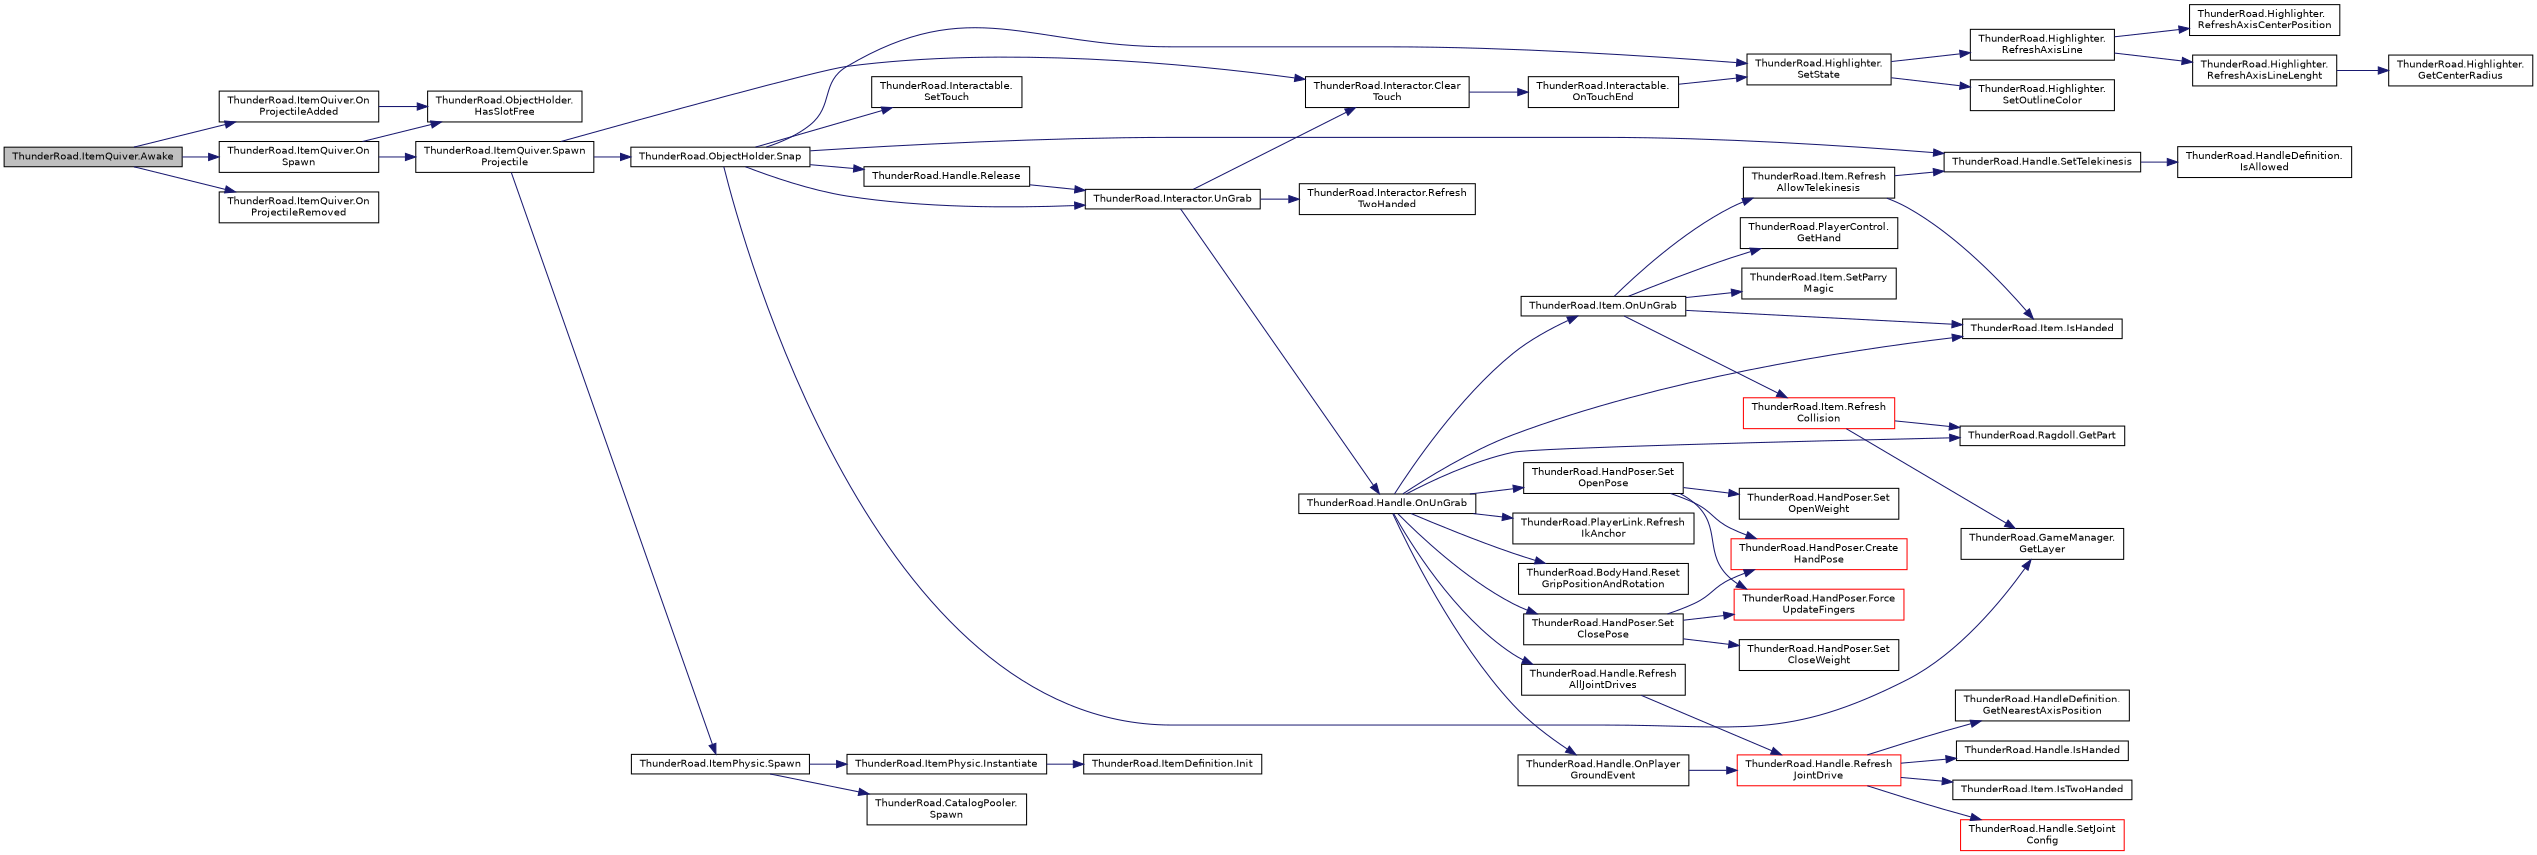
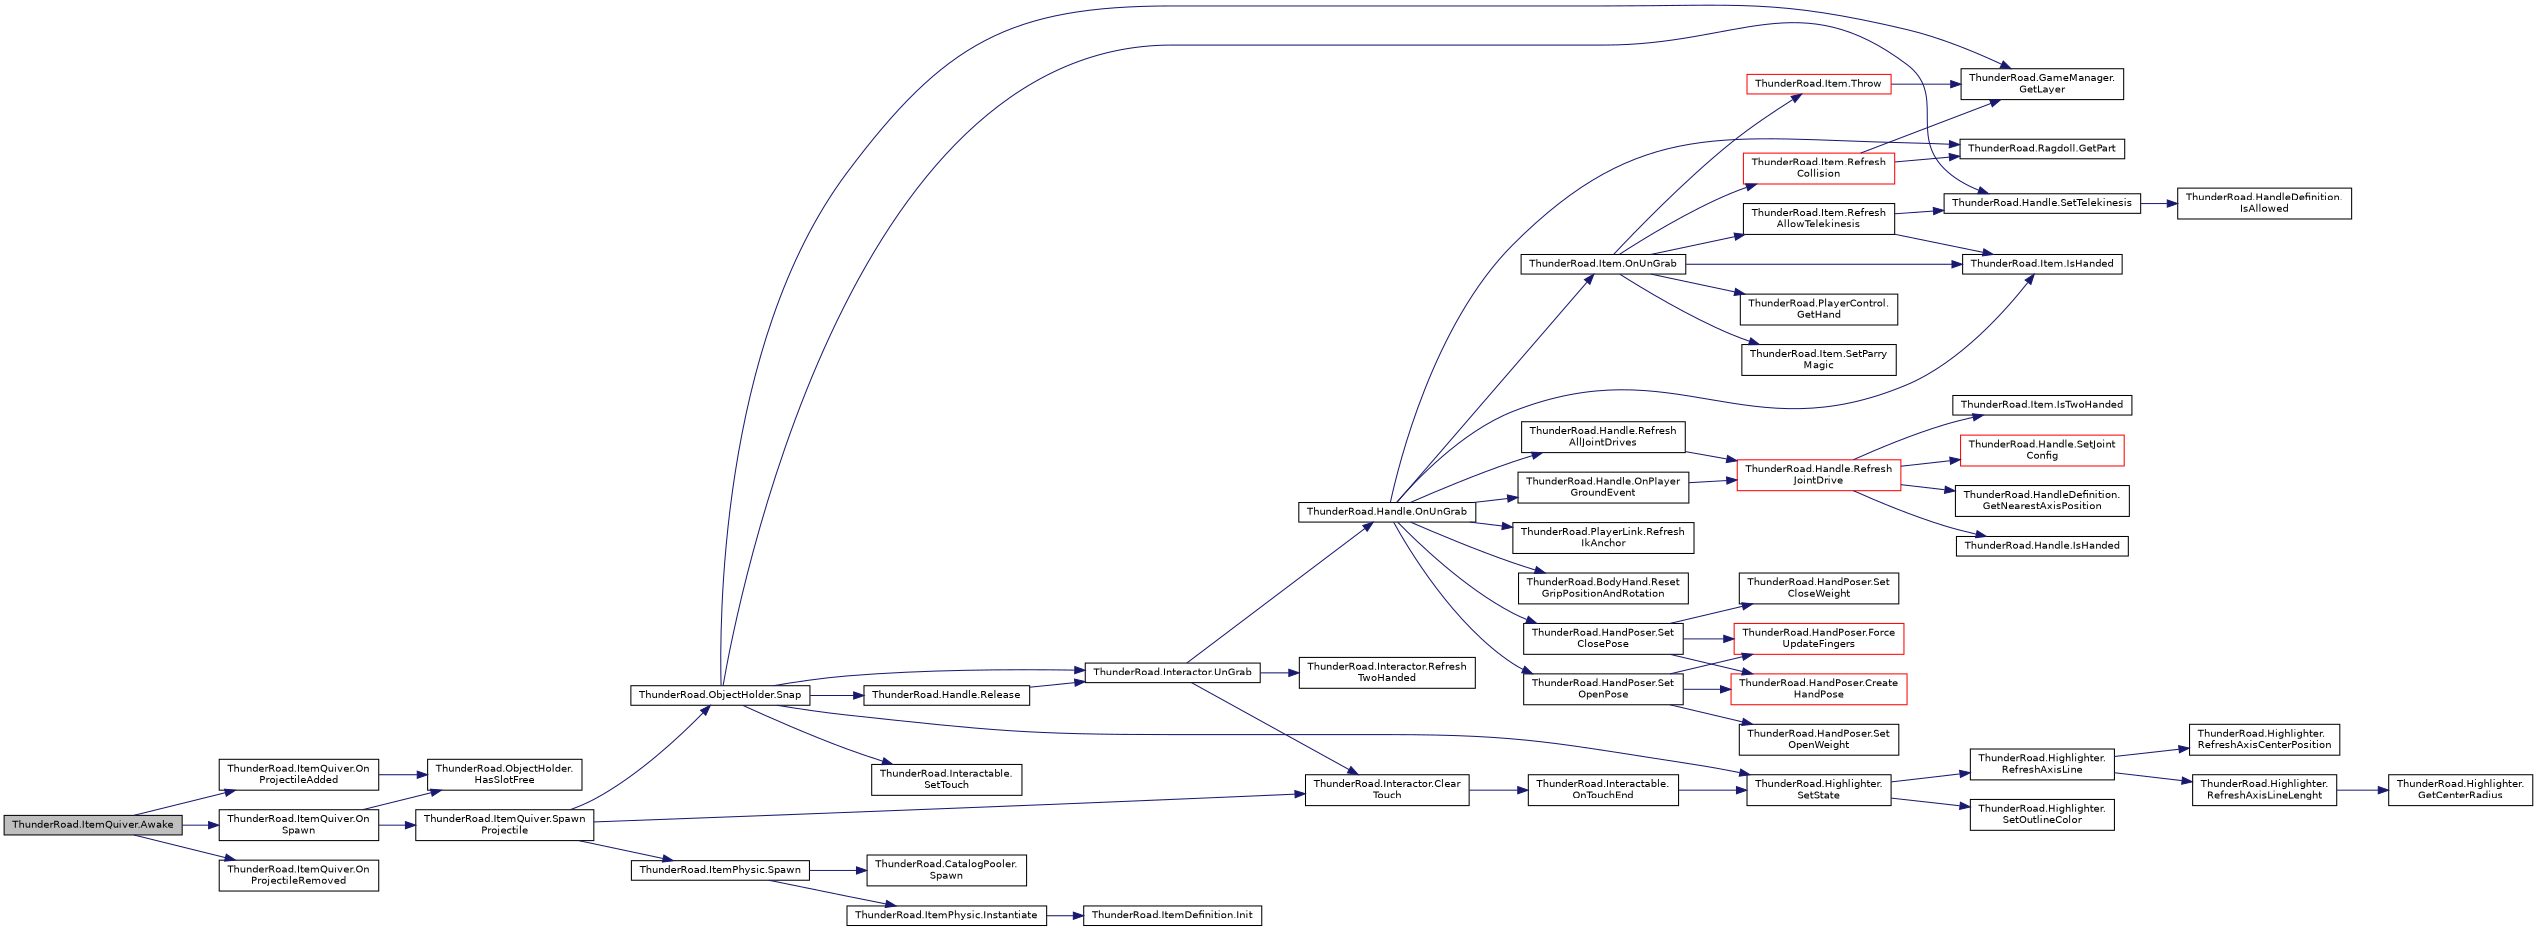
  digraph {
    rankdir=LR
    node [color=black fillcolor=white fontname=Helvetica fontsize=10 shape=record style=filled]
    edge [color=midnightblue fontname=Helvetica fontsize=10 labelfontname=Helvetica labelfontsize=10 style=solid]
    n1 [fillcolor=grey75 fontcolor=black height=0.2 label="ThunderRoad.ItemQuiver.Awake" width=0.4]
    n2 [height=0.2 label="ThunderRoad.ItemQuiver.On\lProjectileAdded" width=0.4]
    n3 [height=0.2 label="ThunderRoad.ItemQuiver.On\lProjectileRemoved" width=0.4]
    n4 [height=0.2 label="ThunderRoad.ItemQuiver.On\lSpawn" width=0.4]
    n5 [height=0.2 label="ThunderRoad.ObjectHolder.\lHasSlotFree" width=0.4]
    n6 [height=0.2 label="ThunderRoad.ItemQuiver.Spawn\lProjectile" width=0.4]
    n7 [height=0.2 label="ThunderRoad.Interactor.Clear\lTouch" width=0.4]
    n8 [height=0.2 label="ThunderRoad.ObjectHolder.Snap" width=0.4]
    n9 [height=0.2 label="ThunderRoad.ItemPhysic.Spawn" width=0.4]
    n10 [height=0.2 label="ThunderRoad.Interactable.\lOnTouchEnd" width=0.4]
    n11 [height=0.2 label="ThunderRoad.Highlighter.\lSetState" width=0.4]
    n12 [height=0.2 label="ThunderRoad.GameManager.\lGetLayer" width=0.4]
    n13 [height=0.2 label="ThunderRoad.Handle.Release" width=0.4]
    n14 [height=0.2 label="ThunderRoad.Handle.SetTelekinesis" width=0.4]
    n15 [height=0.2 label="ThunderRoad.Interactable.\lSetTouch" width=0.4]
    n16 [height=0.2 label="ThunderRoad.Interactor.UnGrab" width=0.4]
    n17 [height=0.2 label="ThunderRoad.ItemPhysic.Instantiate" width=0.4]
    n18 [height=0.2 label="ThunderRoad.CatalogPooler.\lSpawn" width=0.4]
    n19 [height=0.2 label="ThunderRoad.Highlighter.\lRefreshAxisLine" width=0.4]
    n20 [height=0.2 label="ThunderRoad.Highlighter.\lSetOutlineColor" width=0.4]
    n21 [height=0.2 label="ThunderRoad.Highlighter.\lRefreshAxisCenterPosition" width=0.4]
    n22 [height=0.2 label="ThunderRoad.Highlighter.\lRefreshAxisLineLenght" width=0.4]
    n23 [height=0.2 label="ThunderRoad.Highlighter.\lGetCenterRadius" width=0.4]
    n24 [height=0.2 label="ThunderRoad.HandleDefinition.\lIsAllowed" width=0.4]
    n25 [height=0.2 label="ThunderRoad.Handle.OnUnGrab" width=0.4]
    n26 [height=0.2 label="ThunderRoad.Interactor.Refresh\lTwoHanded" width=0.4]
    n27 [height=0.2 label="ThunderRoad.Ragdoll.GetPart" width=0.4]
    n28 [height=0.2 label="ThunderRoad.Item.IsHanded" width=0.4]
    n29 [height=0.2 label="ThunderRoad.Handle.OnPlayer\lGroundEvent" width=0.4]
    n30 [height=0.2 label="ThunderRoad.Item.OnUnGrab" width=0.4]
    n31 [height=0.2 label="ThunderRoad.Handle.Refresh\lAllJointDrives" width=0.4]
    n32 [height=0.2 label="ThunderRoad.PlayerLink.Refresh\lIkAnchor" width=0.4]
    n33 [height=0.2 label="ThunderRoad.BodyHand.Reset\lGripPositionAndRotation" width=0.4]
    n34 [height=0.2 label="ThunderRoad.HandPoser.Set\lClosePose" width=0.4]
    n35 [height=0.2 label="ThunderRoad.HandPoser.Set\lOpenPose" width=0.4]
    n36 [color=red height=0.2 label="ThunderRoad.Handle.Refresh\lJointDrive" width=0.4]
    n37 [height=0.2 label="ThunderRoad.PlayerControl.\lGetHand" width=0.4]
    n38 [height=0.2 label="ThunderRoad.Item.Refresh\lAllowTelekinesis" width=0.4]
    n39 [color=red height=0.2 label="ThunderRoad.Item.Refresh\lCollision" width=0.4]
    n40 [height=0.2 label="ThunderRoad.Item.SetParry\lMagic" width=0.4]
+   n41 [color=red height=0.2 label="ThunderRoad.Item.Throw" width=0.4]
    n42 [color=red height=0.2 label="ThunderRoad.HandPoser.Create\lHandPose" width=0.4]
    n43 [color=red height=0.2 label="ThunderRoad.HandPoser.Force\lUpdateFingers" width=0.4]
    n44 [height=0.2 label="ThunderRoad.HandPoser.Set\lCloseWeight" width=0.4]
    n45 [height=0.2 label="ThunderRoad.HandPoser.Set\lOpenWeight" width=0.4]
    n46 [height=0.2 label="ThunderRoad.HandleDefinition.\lGetNearestAxisPosition" width=0.4]
    n47 [height=0.2 label="ThunderRoad.Handle.IsHanded" width=0.4]
    n48 [height=0.2 label="ThunderRoad.Item.IsTwoHanded" width=0.4]
    n49 [color=red height=0.2 label="ThunderRoad.Handle.SetJoint\lConfig" width=0.4]
    n50 [height=0.2 label="ThunderRoad.ItemDefinition.Init" width=0.4]
    n1 -> n2
    n1 -> n3
    n1 -> n4
    n2 -> n5
    n4 -> n5
    n4 -> n6
    n6 -> n7
    n6 -> n8
    n6 -> n9
    n7 -> n10
    n8 -> n11
    n8 -> n12
    n8 -> n13
    n8 -> n14
    n8 -> n15
    n8 -> n16
    n9 -> n17
    n9 -> n18
    n10 -> n11
    n11 -> n19
    n11 -> n20
    n13 -> n16
    n14 -> n24
    n16 -> n7
    n16 -> n25
    n16 -> n26
    n17 -> n50
    n19 -> n21
    n19 -> n22
    n22 -> n23
    n25 -> n27
    n25 -> n28
    n25 -> n29
    n25 -> n30
    n25 -> n31
    n25 -> n32
    n25 -> n33
    n25 -> n34
    n25 -> n35
    n29 -> n36
    n30 -> n28
    n30 -> n37
    n30 -> n38
    n30 -> n39
    n30 -> n40
+   n30 -> n41
    n31 -> n36
    n34 -> n42
    n34 -> n43
    n34 -> n44
    n35 -> n42
    n35 -> n43
    n35 -> n45
    n36 -> n46
    n36 -> n47
    n36 -> n48
    n36 -> n49
    n38 -> n14
    n38 -> n28
    n39 -> n12
    n39 -> n27
+   n41 -> n12
  }
